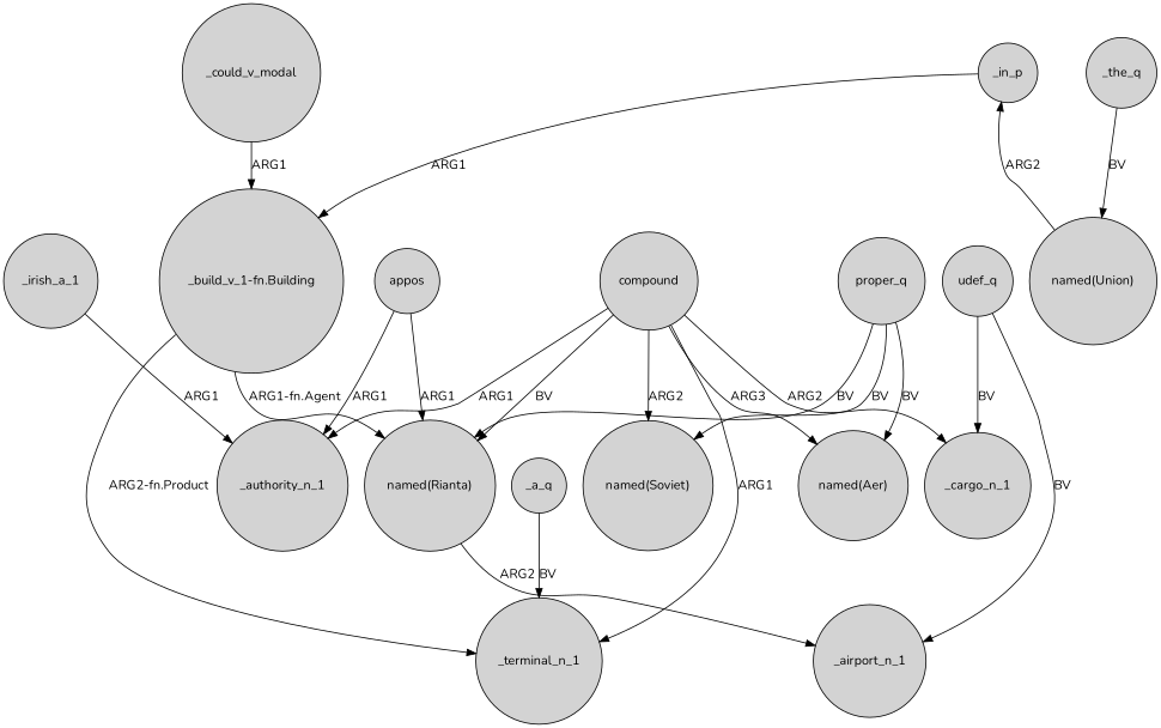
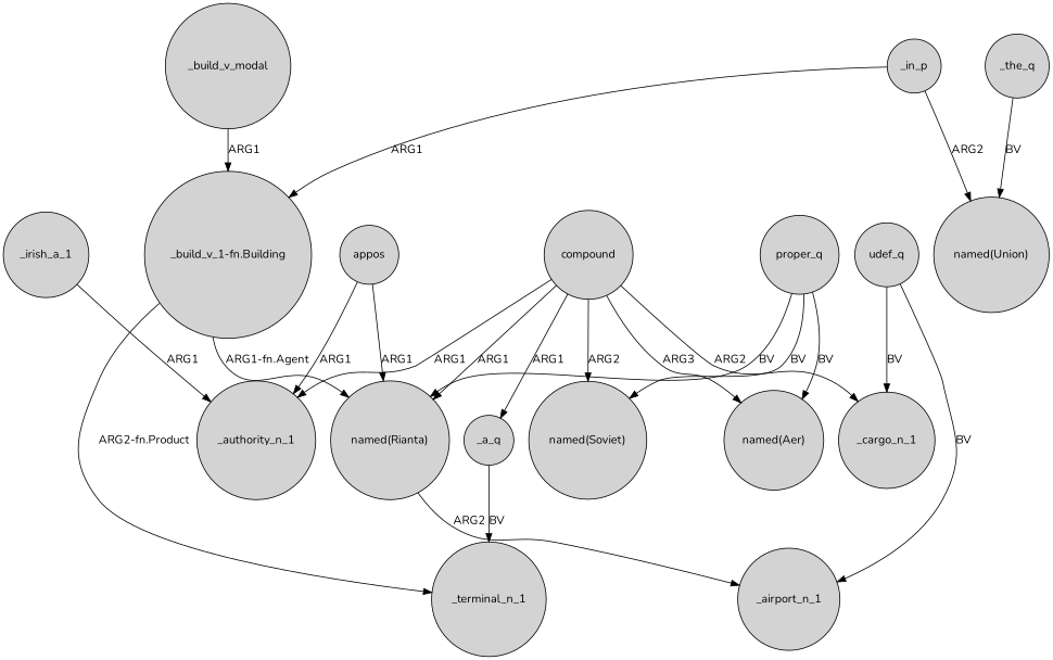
  digraph {
    fontname=Nunito
    node [fontname=Nunito shape=circle style=filled]
    edge [fontname=Nunito]
    _irish_a_1
    _authority_n_1
    _the_q
    "named(Union)"
    compound
    _terminal_n_1
    "named(Aer)"
    _cargo_n_1
    "named(Soviet)"
    "named(Rianta)"
    _airport_n_1
    "_build_v_1-fn.Building"
    _in_p
    udef_q
-   _could_v_modal
+   _could_v_modal [label=_build_v_modal]
    proper_q
    _a_q
    appos
    _irish_a_1 -> _authority_n_1 [label=ARG1]
    _the_q -> "named(Union)" [label=BV]
    compound -> _authority_n_1 [label=ARG1]
-   compound -> _terminal_n_1 [label=ARG1]
+   compound -> _a_q [label=ARG1]
    compound -> "named(Aer)" [label=ARG3]
    compound -> _cargo_n_1 [label=ARG2]
    compound -> "named(Soviet)" [label=ARG2]
-   compound -> "named(Rianta)" [label=BV]
+   compound -> "named(Rianta)" [label=ARG1]
    "named(Rianta)" -> _airport_n_1 [label=ARG2]
    "_build_v_1-fn.Building" -> _terminal_n_1 [label="ARG2-fn.Product"]
    "_build_v_1-fn.Building" -> "named(Rianta)" [label="ARG1-fn.Agent"]
-   "named(Union)" -> _in_p [label=ARG2]
+   _in_p -> "named(Union)" [label=ARG2]
    _in_p -> "_build_v_1-fn.Building" [label=ARG1]
    udef_q -> _cargo_n_1 [label=BV]
    udef_q -> _airport_n_1 [label=BV]
    _could_v_modal -> "_build_v_1-fn.Building" [label=ARG1]
    proper_q -> "named(Aer)" [label=BV]
    proper_q -> "named(Soviet)" [label=BV]
    proper_q -> "named(Rianta)" [label=BV]
    _a_q -> _terminal_n_1 [label=BV]
    appos -> _authority_n_1 [label=ARG1]
    appos -> "named(Rianta)" [label=ARG1]
  }
